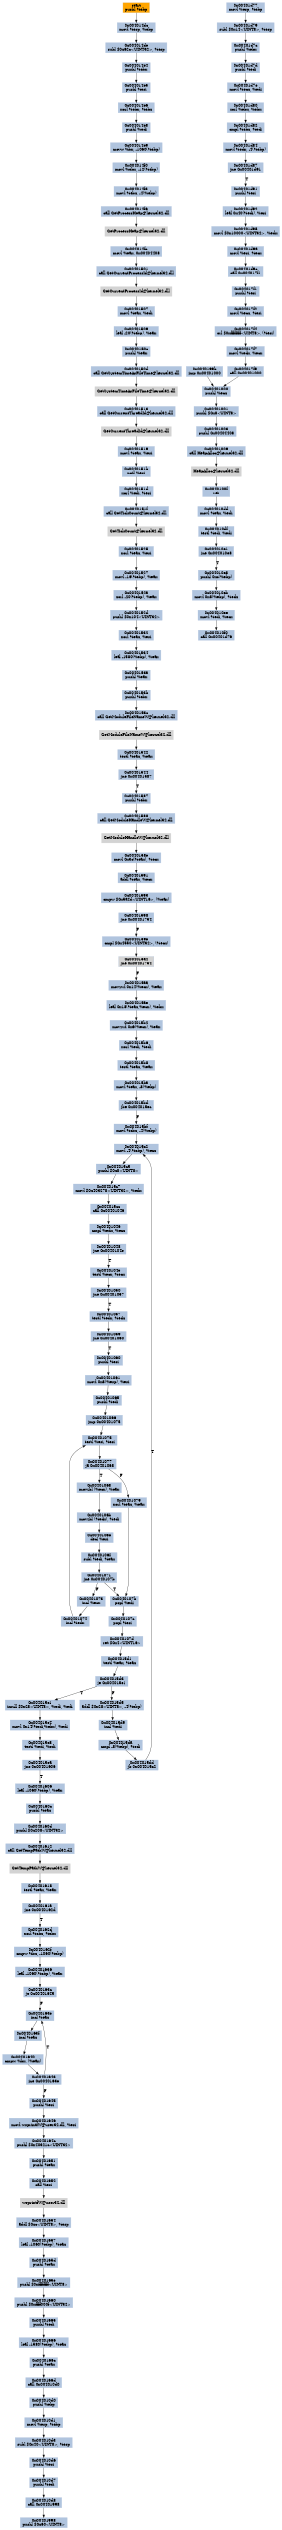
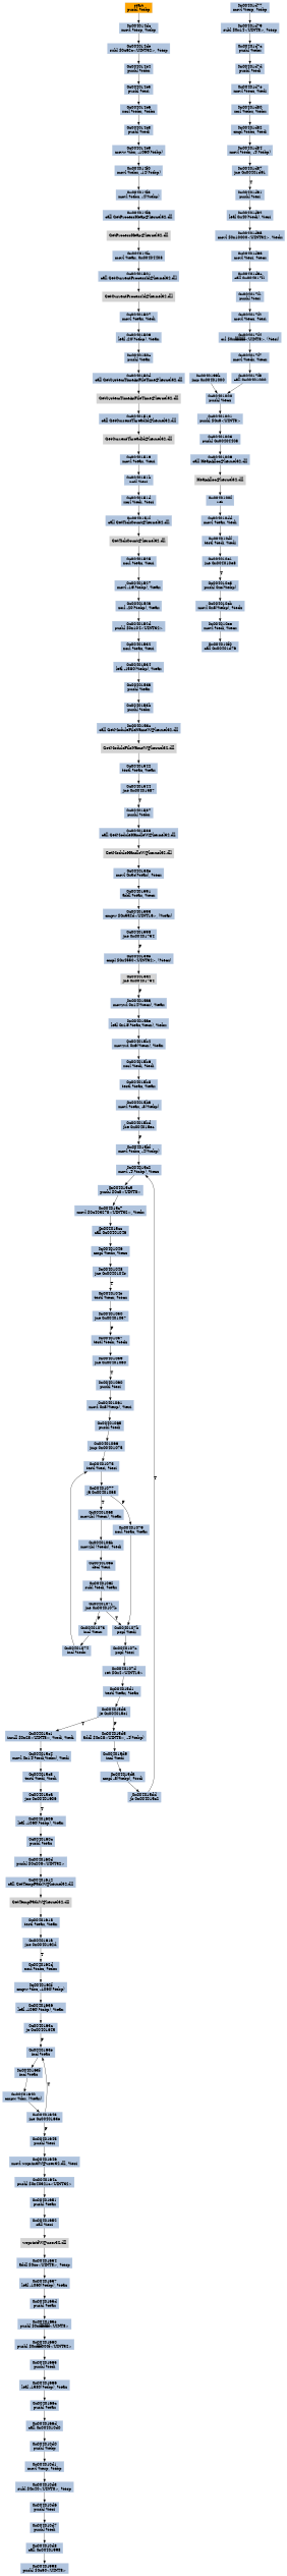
  digraph {
    node [color=lightsteelblue fillcolor=lightsteelblue shape=rectangle style=filled]
    edge [color="#000000"]
    n1 [color=lightgrey fillcolor=orange label="start\npushl %ebp"]
    n2 [label="0x004014dc\nmovl %esp, %ebp"]
    n3 [label="0x004014de\nsubl $0x62c<UINT32>, %esp"]
    n4 [label="0x004014e4\npushl %ebx"]
    n5 [label="0x004014e5\npushl %esi"]
    n6 [label="0x004014e6\nxorl %ebx, %ebx"]
    n7 [label="0x004014e8\npushl %edi"]
    n8 [label="0x004014e9\nmovw %bx, -1060(%ebp)"]
    n9 [label="0x004014f0\nmovl %ebx, -12(%ebp)"]
    n10 [label="0x004014f3\nmovl %ebx, -4(%ebp)"]
    n11 [label="0x004014f6\ncall GetProcessHeap@kernel32.dll"]
    n12 [color=lightgrey fillcolor=lightgrey label="GetProcessHeap@kernel32.dll"]
    n13 [label="0x004014fc\nmovl %eax, 0x00404408"]
    n14 [label="0x00401501\ncall GetCurrentProcessId@kernel32.dll"]
    n15 [color=lightgrey fillcolor=lightgrey label="GetCurrentProcessId@kernel32.dll"]
    n16 [label="0x00401507\nmovl %eax, %edi"]
    n17 [label="0x00401509\nleal -20(%ebp), %eax"]
    n18 [label="0x0040150c\npushl %eax"]
    n19 [label="0x0040150d\ncall GetSystemTimeAsFileTime@kernel32.dll"]
    n20 [color=lightgrey fillcolor=lightgrey label="GetSystemTimeAsFileTime@kernel32.dll"]
    n21 [label="0x00401513\ncall GetCurrentThreadId@kernel32.dll"]
    n22 [color=lightgrey fillcolor=lightgrey label="GetCurrentThreadId@kernel32.dll"]
    n23 [label="0x00401519\nmovl %eax, %esi"]
    n24 [label="0x0040151b\nnotl %esi"]
    n25 [label="0x0040151d\nxorl %edi, %esi"]
    n26 [label="0x0040151f\ncall GetTickCount@kernel32.dll"]
    n27 [color=lightgrey fillcolor=lightgrey label="GetTickCount@kernel32.dll"]
    n28 [label="0x00401525\nxorl %eax, %esi"]
    n29 [label="0x00401527\nmovl -16(%ebp), %eax"]
    n30 [label="0x0040152a\nxorl -20(%ebp), %eax"]
    n31 [label="0x0040152d\npushl $0x104<UINT32>"]
    n32 [label="0x00401532\nxorl %eax, %esi"]
    n33 [label="0x00401534\nleal -1580(%ebp), %eax"]
    n34 [label="0x0040153a\npushl %eax"]
    n35 [label="0x0040153b\npushl %ebx"]
    n36 [label="0x0040153c\ncall GetModuleFileNameW@kernel32.dll"]
    n37 [color=lightgrey fillcolor=lightgrey label="GetModuleFileNameW@kernel32.dll"]
    n38 [label="0x00401542\ntestl %eax, %eax"]
    n39 [label="0x00401544\njne 0x00401587"]
    n40 [label="0x00401587\npushl %ebx"]
    n41 [label="0x00401588\ncall GetModuleHandleW@kernel32.dll"]
    n42 [color=lightgrey fillcolor=lightgrey label="GetModuleHandleW@kernel32.dll"]
    n43 [label="0x0040158e\nmovl 0x3c(%eax), %ecx"]
    n44 [label="0x00401591\naddl %eax, %ecx"]
    n45 [label="0x00401593\ncmpw $0x5a4d<UINT16>, (%eax)"]
    n46 [label="0x00401598\njne 0x00401754"]
    n47 [label="0x0040159e\ncmpl $0x4550<UINT32>, (%ecx)"]
    n48 [fillcolor=lightgrey label="0x004015a4\njne 0x00401754"]
    n49 [label="0x004015aa\nmovzwl 0x14(%ecx), %eax"]
    n50 [label="0x004015ae\nleal 0x18(%eax,%ecx), %ebx"]
    n51 [label="0x004015b2\nmovzwl 0x6(%ecx), %eax"]
    n52 [label="0x004015b6\nxorl %edi, %edi"]
    n53 [label="0x004015b8\ntestl %eax, %eax"]
    n54 [label="0x004015ba\nmovl %eax, -8(%ebp)"]
    n55 [label="0x004015bd\njbe 0x004015ec"]
    n56 [label="0x004015bf\nmovl %ebx, -4(%ebp)"]
    n57 [label="0x004015c2\nmovl -4(%ebp), %ecx"]
    n58 [label="0x004015c5\npushl $0x8<UINT8>"]
    n59 [label="0x004015c7\nmovl $0x403278<UINT32>, %edx"]
    n60 [label="0x004015cc\ncall 0x00401046"]
    n61 [label="0x00401046\ncmpl %edx, %ecx"]
    n62 [label="0x00401048\njne 0x0040104e"]
    n63 [label="0x0040104e\ntestl %ecx, %ecx"]
    n64 [label="0x00401050\njne 0x00401057"]
    n65 [label="0x00401057\ntestl %edx, %edx"]
    n66 [label="0x00401059\njne 0x00401060"]
    n67 [label="0x00401060\npushl %esi"]
    n68 [label="0x00401061\nmovl 0x8(%esp), %esi"]
    n69 [label="0x00401065\npushl %edi"]
    n70 [label="0x00401066\njmp 0x00401075"]
    n71 [label="0x00401075\ntestl %esi, %esi"]
    n72 [label="0x00401077\nja 0x00401068"]
    n73 [label="0x00401068\nmovzbl (%ecx), %eax"]
    n74 [label="0x00401079\nxorl %eax, %eax"]
    n75 [label="0x0040106b\nmovzbl (%edx), %edi"]
    n76 [label="0x0040107b\npopl %edi"]
    n77 [label="0x0040106e\ndecl %esi"]
    n78 [label="0x0040106f\nsubl %edi, %eax"]
    n79 [label="0x00401071\njne 0x0040107b"]
    n80 [label="0x00401073\nincl %ecx"]
    n81 [label="0x00401074\nincl %edx"]
    n82 [label="0x0040107c\npopl %esi"]
    n83 [label="0x0040107d\nret $0x4<UINT16>"]
    n84 [label="0x004015d1\ntestl %eax, %eax"]
    n85 [label="0x004015d3\nje 0x004015e1"]
    n86 [label="0x004015d5\naddl $0x28<UINT8>, -4(%ebp)"]
    n87 [label="0x004015e1\nimull $0x28<UINT8>, %edi, %edi"]
    n88 [label="0x004015d9\nincl %edi"]
    n89 [label="0x004015e4\nmovl 0x14(%edi,%ebx), %edi"]
    n90 [label="0x004015da\ncmpl -8(%ebp), %edi"]
    n91 [label="0x004015dd\njb 0x004015c2"]
    n92 [label="0x004015e8\ntestl %edi, %edi"]
    n93 [label="0x004015ea\njne 0x00401606"]
    n94 [label="0x00401606\nleal -1060(%ebp), %eax"]
    n95 [label="0x0040160c\npushl %eax"]
    n96 [label="0x0040160d\npushl $0x208<UINT32>"]
    n97 [label="0x00401612\ncall GetTempPathW@kernel32.dll"]
    n98 [color=lightgrey fillcolor=lightgrey label="GetTempPathW@kernel32.dll"]
    n99 [label="0x00401618\ntestl %eax, %eax"]
    n100 [label="0x0040161a\njne 0x0040162d"]
    n101 [label="0x0040162d\nxorl %ebx, %ebx"]
    n102 [label="0x0040162f\ncmpw %bx, -1060(%ebp)"]
    n103 [label="0x00401636\nleal -1060(%ebp), %eax"]
    n104 [label="0x0040163c\nje 0x00401645"]
    n105 [label="0x0040163e\nincl %eax"]
    n106 [label="0x0040163f\nincl %eax"]
    n107 [label="0x00401640\ncmpw %bx, (%eax)"]
    n108 [label="0x00401643\njne 0x0040163e"]
    n109 [label="0x00401645\npushl %esi"]
    n110 [label="0x00401646\nmovl wsprintfW@user32.dll, %esi"]
    n111 [label="0x0040164c\npushl $0x40321c<UINT32>"]
    n112 [label="0x00401651\npushl %eax"]
    n113 [label="0x00401652\ncall %esi"]
    n114 [color=lightgrey fillcolor=lightgrey label="wsprintfW@user32.dll"]
    n115 [label="0x00401654\naddl $0xc<UINT8>, %esp"]
    n116 [label="0x00401657\nleal -1060(%ebp), %eax"]
    n117 [label="0x0040165d\npushl %eax"]
    n118 [label="0x0040165e\npushl $0xffffffff<UINT8>"]
    n119 [label="0x00401660\npushl $0xffff000f<UINT32>"]
    n120 [label="0x00401665\npushl %edi"]
    n121 [label="0x00401666\nleal -1580(%ebp), %eax"]
    n122 [label="0x0040166c\npushl %eax"]
    n123 [label="0x0040166d\ncall 0x004010d0"]
    n124 [label="0x004010d0\npushl %ebp"]
    n125 [label="0x004010d1\nmovl %esp, %ebp"]
    n126 [label="0x004010d3\nsubl $0x40<UINT8>, %esp"]
    n127 [label="0x004010d6\npushl %esi"]
    n128 [label="0x004010d7\npushl %edi"]
    n129 [label="0x004010d8\ncall 0x00401998"]
    n130 [label="0x00401998\npushl $0x60<UINT8>"]
    n131 [label="0x0040199b\njmp 0x00401000"]
    n132 [label="0x00401000\npushl %ecx"]
    n133 [label="0x00401001\npushl $0x8<UINT8>"]
    n134 [label="0x00401003\npushl 0x00404408"]
    n135 [label="0x00401009\ncall HeapAlloc@kernel32.dll"]
    n136 [color=lightgrey fillcolor=lightgrey label="HeapAlloc@kernel32.dll"]
    n137 [label="0x0040100f\nret"]
    n138 [label="0x004010dd\nmovl %eax, %edi"]
    n139 [label="0x004010df\ntestl %edi, %edi"]
    n140 [label="0x004010e1\njne 0x004010e8"]
    n141 [label="0x004010e8\npushl 0xc(%ebp)"]
    n142 [label="0x004010eb\nmovl 0x8(%ebp), %edx"]
    n143 [label="0x004010ee\nmovl %edi, %ecx"]
    n144 [label="0x004010f0\ncall 0x00401d76"]
    n145 [label="0x00401d77\nmovl %esp, %ebp"]
    n146 [label="0x00401d79\nsubl $0x14<UINT8>, %esp"]
    n147 [label="0x00401d7c\npushl %ebx"]
    n148 [label="0x00401d7d\npushl %edi"]
    n149 [label="0x00401d7e\nmovl %ecx, %edi"]
    n150 [label="0x00401d80\nxorl %ebx, %ebx"]
    n151 [label="0x00401d82\ncmpl %ebx, %edi"]
    n152 [label="0x00401d84\nmovl %edx, -4(%ebp)"]
    n153 [label="0x00401d87\njne 0x00401d91"]
    n154 [label="0x00401d91\npushl %esi"]
    n155 [label="0x00401d92\nleal 0x40(%edi), %esi"]
    n156 [label="0x00401d95\nmovl $0x10000<UINT32>, %edx"]
    n157 [label="0x00401d9a\nmovl %esi, %ecx"]
    n158 [label="0x00401d9c\ncall 0x004017f1"]
    n159 [label="0x004017f1\npushl %esi"]
    n160 [label="0x004017f2\nmovl %ecx, %esi"]
    n161 [label="0x004017f4\norl $0xffffffff<UINT8>, (%esi)"]
    n162 [label="0x004017f7\nmovl %edx, %ecx"]
    n163 [label="0x004017f9\ncall 0x00401000"]
    n1 -> n2
    n2 -> n3
    n3 -> n4
    n4 -> n5
    n5 -> n6
    n6 -> n7
    n7 -> n8
    n8 -> n9
    n9 -> n10
    n10 -> n11
    n11 -> n12
    n12 -> n13
    n13 -> n14
    n14 -> n15
    n15 -> n16
    n16 -> n17
    n17 -> n18
    n18 -> n19
    n19 -> n20
    n20 -> n21
    n21 -> n22
    n22 -> n23
    n23 -> n24
    n24 -> n25
    n25 -> n26
    n26 -> n27
    n27 -> n28
    n28 -> n29
    n29 -> n30
    n30 -> n31
    n31 -> n32
    n32 -> n33
    n33 -> n34
    n34 -> n35
    n35 -> n36
    n36 -> n37
    n37 -> n38
    n38 -> n39
    n39 -> n40 [label=T]
    n40 -> n41
    n41 -> n42
    n42 -> n43
    n43 -> n44
    n44 -> n45
    n45 -> n46
    n46 -> n47 [label=F]
    n47 -> n48
    n48 -> n49 [label=F]
    n49 -> n50
    n50 -> n51
    n51 -> n52
    n52 -> n53
    n53 -> n54
    n54 -> n55
    n55 -> n56 [label=F]
    n56 -> n57
    n57 -> n58
    n58 -> n59
    n59 -> n60
    n60 -> n61
    n61 -> n62
    n62 -> n63 [label=T]
    n63 -> n64
-   n64 -> n65 [label=T]
+   n64 -> n65 [label=F]
    n65 -> n66
    n66 -> n67 [label=T]
    n67 -> n68
    n68 -> n69
    n69 -> n70
    n70 -> n71
    n71 -> n72
    n72 -> n73 [label=T]
    n72 -> n74 [label=F]
    n73 -> n75
    n74 -> n76
    n75 -> n77
    n76 -> n82
    n77 -> n78
    n78 -> n79
    n79 -> n76 [label=T]
    n79 -> n80 [label=F]
    n80 -> n81
    n81 -> n71
    n82 -> n83
    n83 -> n84
    n84 -> n85
    n85 -> n86 [label=F]
    n85 -> n87 [label=T]
    n86 -> n88
    n87 -> n89
    n88 -> n90
    n89 -> n92
    n90 -> n91
    n91 -> n57 [label=T]
    n92 -> n93
    n93 -> n94 [label=T]
    n94 -> n95
    n95 -> n96
    n96 -> n97
    n97 -> n98
    n98 -> n99
    n99 -> n100
    n100 -> n101 [label=T]
    n101 -> n102
    n102 -> n103
    n103 -> n104
    n104 -> n105 [label=F]
    n105 -> n106
    n106 -> n107
    n107 -> n108
    n108 -> n105 [label=T]
    n108 -> n109 [label=F]
    n109 -> n110
    n110 -> n111
    n111 -> n112
    n112 -> n113
    n113 -> n114
    n114 -> n115
    n115 -> n116
    n116 -> n117
    n117 -> n118
    n118 -> n119
    n119 -> n120
    n120 -> n121
    n121 -> n122
    n122 -> n123
    n123 -> n124
    n124 -> n125
    n125 -> n126
    n126 -> n127
    n127 -> n128
    n128 -> n129
    n129 -> n130
    n131 -> n132
    n132 -> n133
    n133 -> n134
    n134 -> n135
    n135 -> n136
    n136 -> n137
    n137 -> n138
    n138 -> n139
    n139 -> n140
    n140 -> n141 [label=T]
    n141 -> n142
    n142 -> n143
    n143 -> n144
    n145 -> n146
    n146 -> n147
    n147 -> n148
    n148 -> n149
    n149 -> n150
    n150 -> n151
    n151 -> n152
    n152 -> n153
    n153 -> n154 [label=T]
    n154 -> n155
    n155 -> n156
    n156 -> n157
    n157 -> n158
    n158 -> n159
    n159 -> n160
    n160 -> n161
    n161 -> n162
    n162 -> n163
    n163 -> n132
  }
